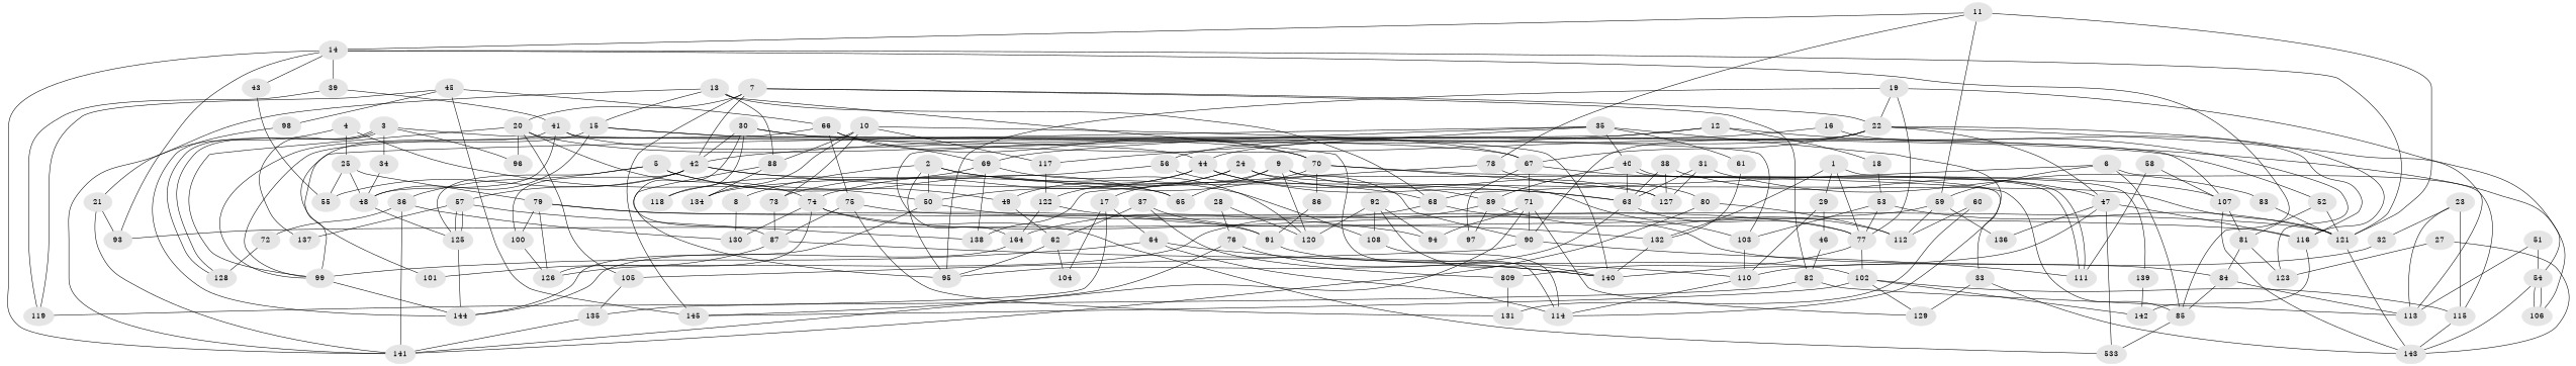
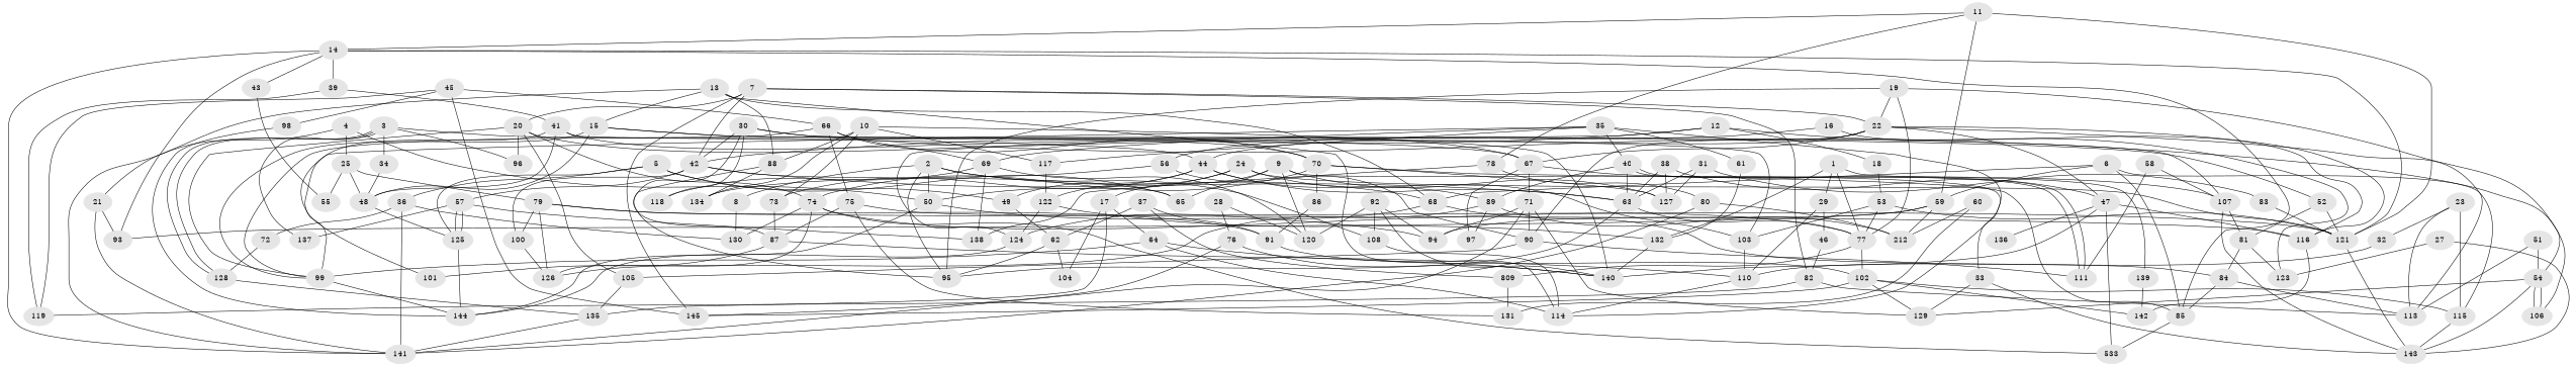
  graph {
    node [color=gray90 style=filled]
    1
    29
    77
    132
    139
    46
    110
    n8 [label=809]
    102
    140
    142
    2
    8
    50
    68
    95
    108
    130
    94
    144
-   124 [label=164]
+   124
    84
    114
    3
    34
    44
    96
    128
    137
    48
    49
    73
    63
    89
    135
    4
    21
    25
    141
    93
    55
    79
    5
    36
    65
    125
    72
    62
    6
    59
    85
    115
    136
-   112
+   112 [label=212]
    n55 [label=533]
    143
    7
    20
    22
    42
    82
    145
    67
    99
    74
    105
    116
    47
    90
    113
    100
    57
    119
    9
    17
    33
    120
    127
    64
    104
    129
    10
    88
    117
    134
    87
    122
    11
    14
    78
    121
    39
    43
    138
    80
    12
    18
    123
    53
    13
    15
    52
    41
    81
    107
    71
    97
    16
    56
    103
    19
    54
    106
    126
    111
    23
    32
    24
    91
    66
    69
    70
    75
    27
    28
    76
    30
    118
    101
    31
    83
    35
    40
    61
    37
    131
    38
    86
    45
    98
    51
    58
    60
    92
    1 -- 29
    1 -- 77
    1 -- 132
    1 -- 139
    29 -- 46
    29 -- 110
    77 -- n8
    77 -- 102
    132 -- 140
    139 -- 142
    46 -- 82
    110 -- 114
    n8 -- 131
    102 -- 142
    102 -- 115
    102 -- 145
    102 -- 129
    2 -- 8
    2 -- 50
    2 -- 68
    2 -- 95
    2 -- 108
    8 -- 130
    50 -- 94
    50 -- 144
    68 -- 124
    68 -- 84
    108 -- 114
    124 -- 144
    84 -- 85
    84 -- 113
    3 -- 34
    3 -- 44
    3 -- 96
    3 -- 128
    3 -- 128
    3 -- 137
    34 -- 48
    44 -- 49
    44 -- 73
    44 -- 63
    44 -- 89
+   128 -- 135
    48 -- 125
    49 -- 62
    73 -- 87
    63 -- 77
    63 -- 95
    89 -- 112
    89 -- 97
    89 -- 126
    135 -- 141
    4 -- 50
    4 -- 21
    4 -- 25
    21 -- 141
    21 -- 93
    25 -- 48
    25 -- 55
    25 -- 79
    79 -- 116
    79 -- 100
    79 -- 126
    79 -- 91
    5 -- 49
    5 -- 36
    5 -- 65
    5 -- 125
    36 -- 130
    36 -- 141
    36 -- 72
    125 -- 144
    72 -- 128
    62 -- 95
    62 -- 104
    6 -- 68
    6 -- 59
    6 -- 85
    6 -- 115
    59 -- 93
-   59 -- 136
+   59 -- 94
    59 -- 112
    85 -- n55
    115 -- 143
    7 -- 20
    7 -- 22
    7 -- 42
    7 -- 82
    7 -- 145
    20 -- 96
    20 -- 67
    20 -- 99
    20 -- 74
    20 -- 105
    22 -- 44
    22 -- 67
    22 -- 116
    22 -- 47
    22 -- 90
    22 -- 113
    42 -- 63
-   42 -- 55
    42 -- 65
    42 -- 100
    42 -- 57
    82 -- 113
    82 -- 119
    67 -- 107
    67 -- 71
    67 -- 97
    99 -- 144
    74 -- 77
    74 -- 130
    74 -- n55
    74 -- 126
    105 -- 135
    116 -- 142
    47 -- 140
    47 -- 136
    47 -- n55
    47 -- 116
    90 -- 105
    90 -- 111
    100 -- 126
    57 -- 137
    57 -- 125
    57 -- 125
    57 -- 138
    9 -- 65
    9 -- 17
    9 -- 33
    9 -- 120
    9 -- 127
    17 -- 135
    17 -- 64
    17 -- 104
    33 -- 143
    33 -- 129
    64 -- 140
    64 -- 114
    64 -- 99
    10 -- 140
    10 -- 73
    10 -- 88
    10 -- 117
    10 -- 134
    88 -- 95
    88 -- 134
    117 -- 122
    87 -- 110
    87 -- 101
    122 -- 132
    122 -- 124
    11 -- 59
    11 -- 14
    11 -- 78
    11 -- 121
    14 -- 141
    14 -- 93
    14 -- 85
    14 -- 121
    14 -- 39
    14 -- 43
    78 -- 138
    78 -- 80
    121 -- 143
    39 -- 119
    39 -- 41
    43 -- 55
    80 -- 141
    80 -- 112
    12 -- 124
    12 -- 42
    12 -- 18
    12 -- 123
    18 -- 53
    53 -- 77
    53 -- 121
    53 -- 103
    13 -- 68
    13 -- 114
    13 -- 141
    13 -- 88
    13 -- 15
    15 -- 48
    15 -- 67
    15 -- 99
    15 -- 52
    52 -- 121
    52 -- 81
    41 -- 48
    41 -- 103
    41 -- 70
    41 -- 101
    81 -- 84
    81 -- 123
    107 -- 143
    107 -- 81
    71 -- 94
    71 -- 141
    71 -- 90
    71 -- 129
    16 -- 116
    16 -- 56
    56 -- 90
    56 -- 134
    103 -- 110
    19 -- 77
    19 -- 95
    19 -- 22
    19 -- 54
    54 -- 143
+   54 -- 129
    54 -- 106
    54 -- 106
    23 -- 115
    23 -- 113
    23 -- 32
    32 -- 110
    24 -- 50
    24 -- 122
    24 -- 121
    24 -- 103
    91 -- 102
    66 -- 99
    66 -- 69
    66 -- 70
    66 -- 75
    69 -- 120
    69 -- 138
    69 -- 118
    70 -- 85
    70 -- 74
    70 -- 127
    70 -- 86
    75 -- 87
    75 -- 121
    75 -- 131
    27 -- 143
    27 -- 123
    28 -- 120
    28 -- 76
    76 -- 140
    76 -- 145
    30 -- 42
    30 -- 87
    30 -- 107
    30 -- 106
    30 -- 118
    31 -- 63
    31 -- 127
    31 -- 83
    83 -- 121
    35 -- 114
    35 -- 99
    35 -- 117
    35 -- 69
    35 -- 40
    35 -- 61
    40 -- 63
    40 -- 89
    40 -- 111
    40 -- 111
    61 -- 132
    37 -- n8
    37 -- 62
    37 -- 91
    38 -- 63
    38 -- 47
    38 -- 127
    86 -- 91
    45 -- 145
    45 -- 119
    45 -- 66
    45 -- 98
    98 -- 144
    51 -- 113
    51 -- 54
    58 -- 107
    58 -- 111
    60 -- 112
    60 -- 131
    92 -- 140
    92 -- 108
    92 -- 94
    92 -- 120
  }
